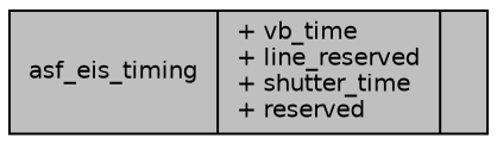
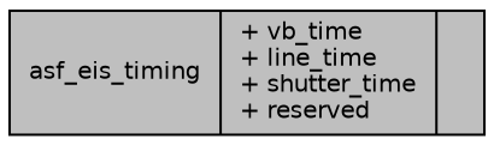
  digraph {
    rankdir=LR
-   n1 [color=black fillcolor=grey75 fontcolor=black fontname=Helvetica fontsize=10 height=0.2 label="{asf_eis_timing\n|+ vb_time\l+ line_reserved\l+ shutter_time\l+ reserved\l|}" shape=record style=filled width=0.4]
+   n1 [color=black fillcolor=grey75 fontcolor=black fontname=Helvetica fontsize=10 height=0.2 label="{asf_eis_timing\n|+ vb_time\l+ line_time\l+ shutter_time\l+ reserved\l|}" shape=record style=filled width=0.4]
  }
